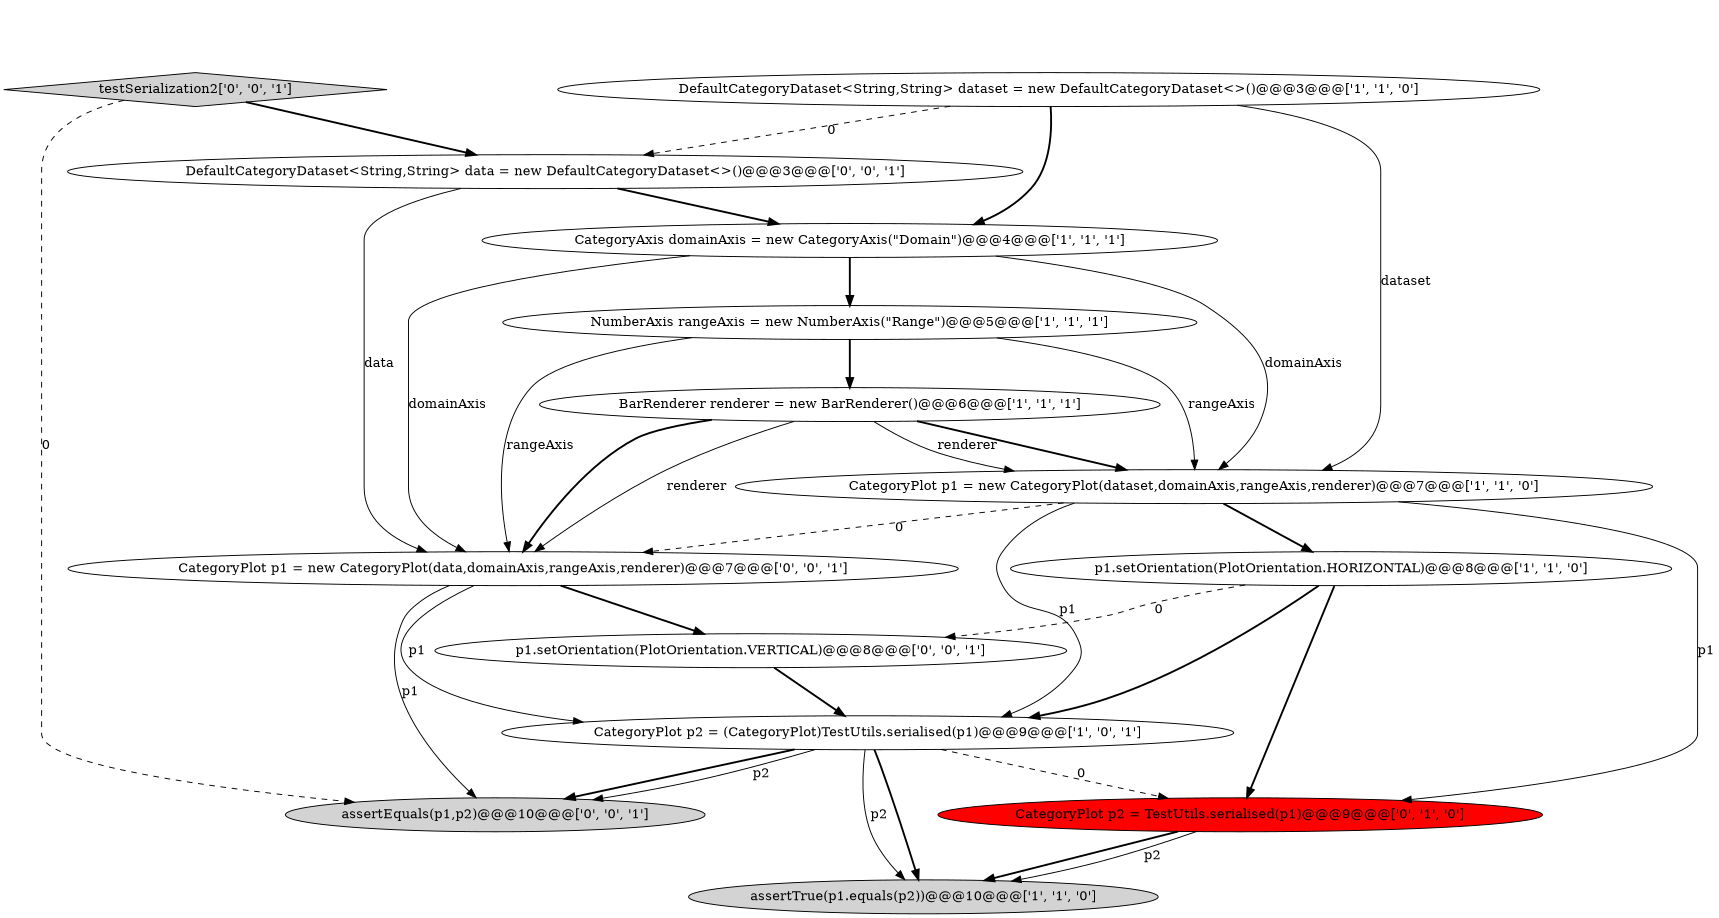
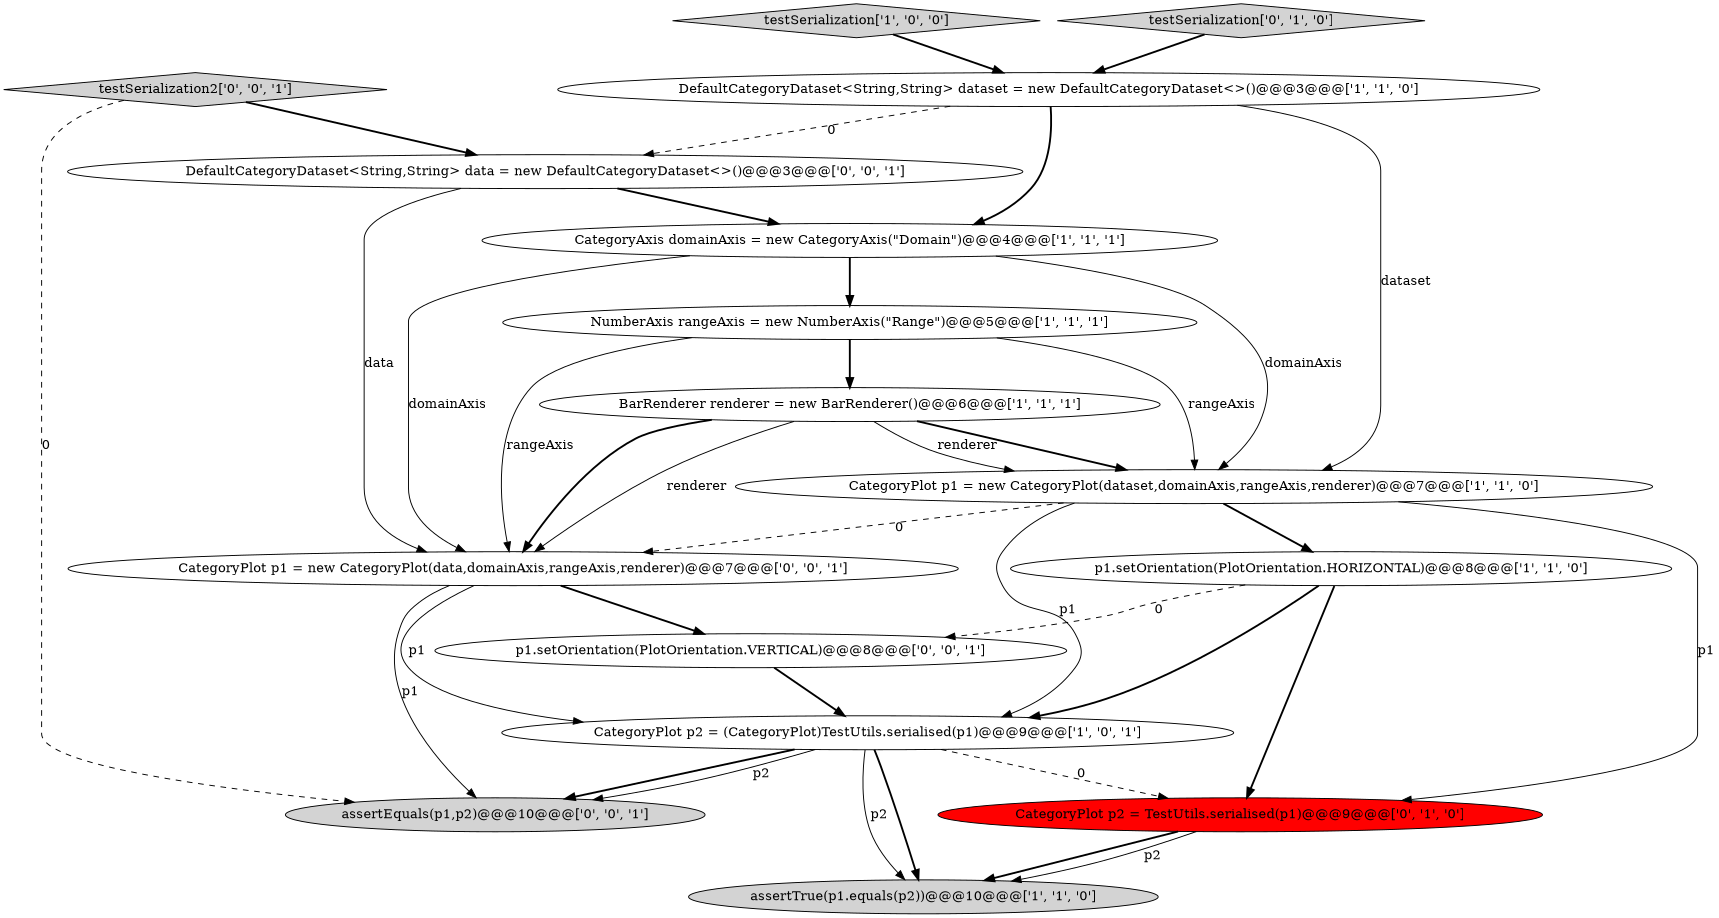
  digraph {
    node [fillcolor=white shape=ellipse style=filled]
    edge [style=bold]
+   n1 [fillcolor=lightgray label="testSerialization['1', '0', '0']" shape=diamond]
    n2 [label="DefaultCategoryDataset<String,String> dataset = new DefaultCategoryDataset<>()@@@3@@@['1', '1', '0']"]
    n3 [label="CategoryPlot p1 = new CategoryPlot(dataset,domainAxis,rangeAxis,renderer)@@@7@@@['1', '1', '0']"]
    n4 [label="DefaultCategoryDataset<String,String> data = new DefaultCategoryDataset<>()@@@3@@@['0', '0', '1']"]
    n5 [label="CategoryAxis domainAxis = new CategoryAxis(\"Domain\")@@@4@@@['1', '1', '1']"]
    n6 [label="BarRenderer renderer = new BarRenderer()@@@6@@@['1', '1', '1']"]
    n7 [label="CategoryPlot p1 = new CategoryPlot(data,domainAxis,rangeAxis,renderer)@@@7@@@['0', '0', '1']"]
    n8 [label="p1.setOrientation(PlotOrientation.VERTICAL)@@@8@@@['0', '0', '1']"]
    n9 [fillcolor=lightgray label="assertEquals(p1,p2)@@@10@@@['0', '0', '1']"]
    n10 [label="CategoryPlot p2 = (CategoryPlot)TestUtils.serialised(p1)@@@9@@@['1', '0', '1']"]
    n11 [label="p1.setOrientation(PlotOrientation.HORIZONTAL)@@@8@@@['1', '1', '0']"]
    n12 [fillcolor=red label="CategoryPlot p2 = TestUtils.serialised(p1)@@@9@@@['0', '1', '0']"]
    n13 [fillcolor=lightgray label="assertTrue(p1.equals(p2))@@@10@@@['1', '1', '0']"]
    n14 [fillcolor=lightgray label="testSerialization2['0', '0', '1']" shape=diamond]
    n15 [label="NumberAxis rangeAxis = new NumberAxis(\"Range\")@@@5@@@['1', '1', '1']"]
+   n16 [fillcolor=lightgray label="testSerialization['0', '1', '0']" shape=diamond]
+   n1 -> n2
    n2 -> n3 [label=dataset style=solid]
    n2 -> n4 [label=0 style=dashed]
    n2 -> n5
    n3 -> n7 [label=0 style=dashed]
    n3 -> n10 [label=p1 style=solid]
    n3 -> n11
    n3 -> n12 [label=p1 style=solid]
    n4 -> n5
    n4 -> n7 [label=data style=solid]
    n5 -> n3 [label=domainAxis style=solid]
    n5 -> n7 [label=domainAxis style=solid]
    n5 -> n15
    n6 -> n3
    n6 -> n3 [label=renderer style=solid]
    n6 -> n7
    n6 -> n7 [label=renderer style=solid]
    n7 -> n8
    n7 -> n9 [label=p1 style=solid]
    n7 -> n10 [label=p1 style=solid]
    n8 -> n10
    n10 -> n9
    n10 -> n9 [label=p2 style=solid]
    n10 -> n12 [label=0 style=dashed]
    n10 -> n13
    n10 -> n13 [label=p2 style=solid]
    n11 -> n8 [label=0 style=dashed]
    n11 -> n10
    n11 -> n12
    n12 -> n13
    n12 -> n13 [label=p2 style=solid]
    n14 -> n4
    n14 -> n9 [label=0 style=dashed]
    n15 -> n3 [label=rangeAxis style=solid]
    n15 -> n6
    n15 -> n7 [label=rangeAxis style=solid]
+   n16 -> n2
  }
